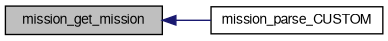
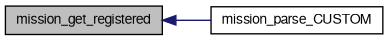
  digraph {
    rankdir=LR
    node [color=black fontname=FreeSans fontsize=10 shape=record style=filled]
-   n1 [fillcolor=grey75 fontcolor=black height=0.2 label=mission_get_mission width=0.4]
+   n1 [fillcolor=grey75 fontcolor=black height=0.2 label=mission_get_registered width=0.4]
    n2 [fillcolor=white height=0.2 label=mission_parse_CUSTOM width=0.4]
    n1 -> n2 [color=midnightblue dir=back fontname=FreeSans fontsize=10 labelfontname=FreeSans labelfontsize=10 style=solid]
  }
